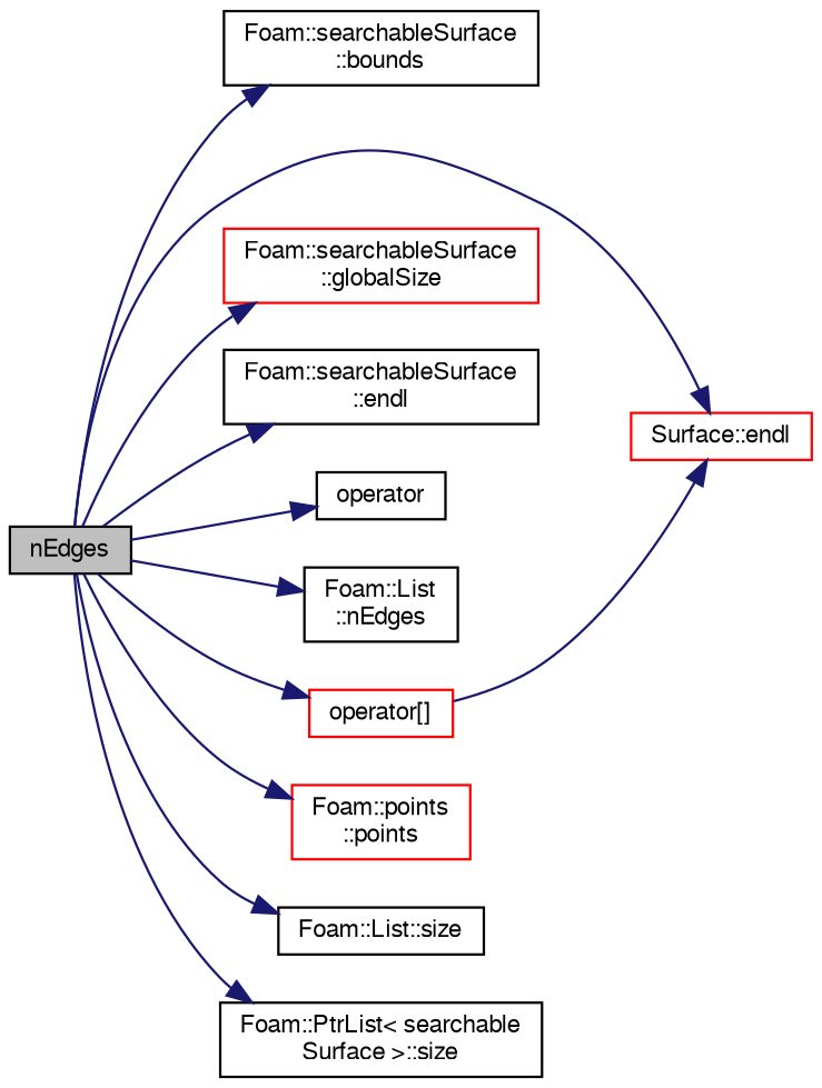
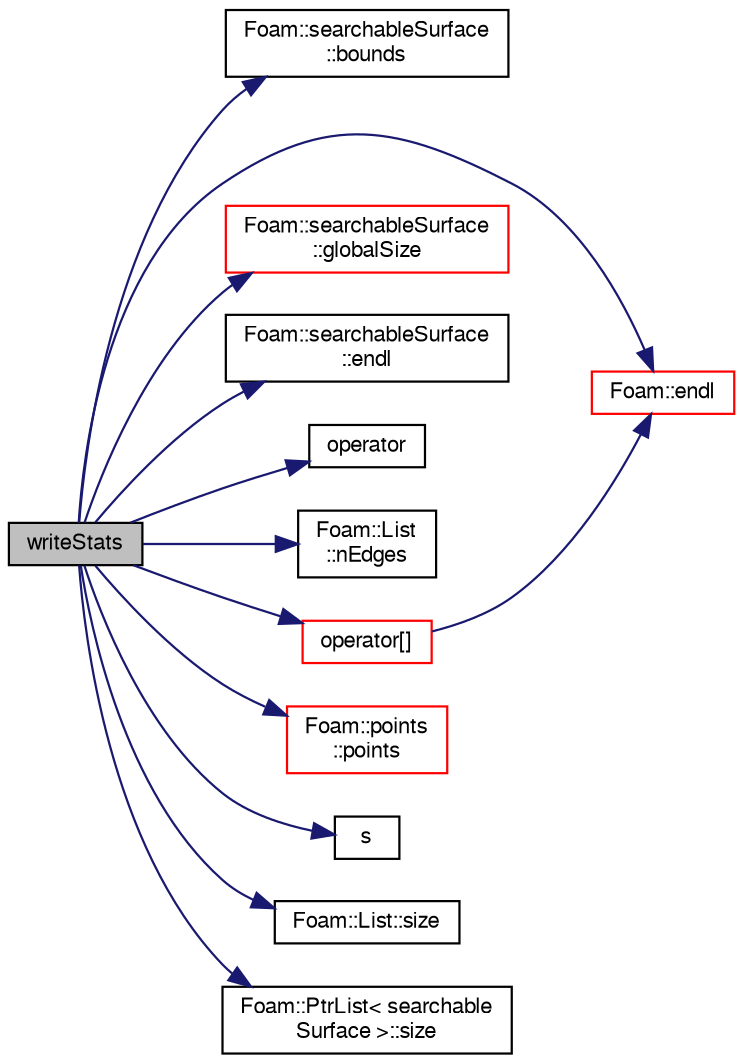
  digraph {
    rankdir=LR
    node [color=black fontname=FreeSans fontsize=10 shape=record]
    edge [color=midnightblue fontname=FreeSans fontsize=10 labelfontname=FreeSans labelfontsize=10 style=solid]
-   n1 [fillcolor=grey75 fontcolor=black height=0.2 label=nEdges style=filled width=0.4]
+   n1 [fillcolor=grey75 fontcolor=black height=0.2 label=writeStats style=filled width=0.4]
    n2 [height=0.2 label="Foam::searchableSurface\l::bounds" width=0.4]
-   n3 [color=red height=0.2 label="Surface::endl" width=0.4]
+   n3 [color=red height=0.2 label="Foam::endl" width=0.4]
    n4 [color=red height=0.2 label="Foam::searchableSurface\l::globalSize" width=0.4]
    n5 [height=0.2 label="Foam::searchableSurface\l::endl" width=0.4]
    n6 [height=0.2 label=operator width=0.4]
    n7 [height=0.2 label="Foam::List\l::nEdges" width=0.4]
    n8 [color=red height=0.2 label="operator[]" width=0.4]
    n9 [color=red height=0.2 label="Foam::points\l::points" width=0.4]
+   n10 [height=0.2 label=s width=0.4]
    n11 [height=0.2 label="Foam::List::size" width=0.4]
    n12 [height=0.2 label="Foam::PtrList\< searchable\lSurface \>::size" width=0.4]
    n1 -> n2
    n1 -> n3
    n1 -> n4
    n1 -> n5
    n1 -> n6
    n1 -> n7
    n1 -> n8
    n1 -> n9
+   n1 -> n10
    n1 -> n11
    n1 -> n12
    n8 -> n3
  }
